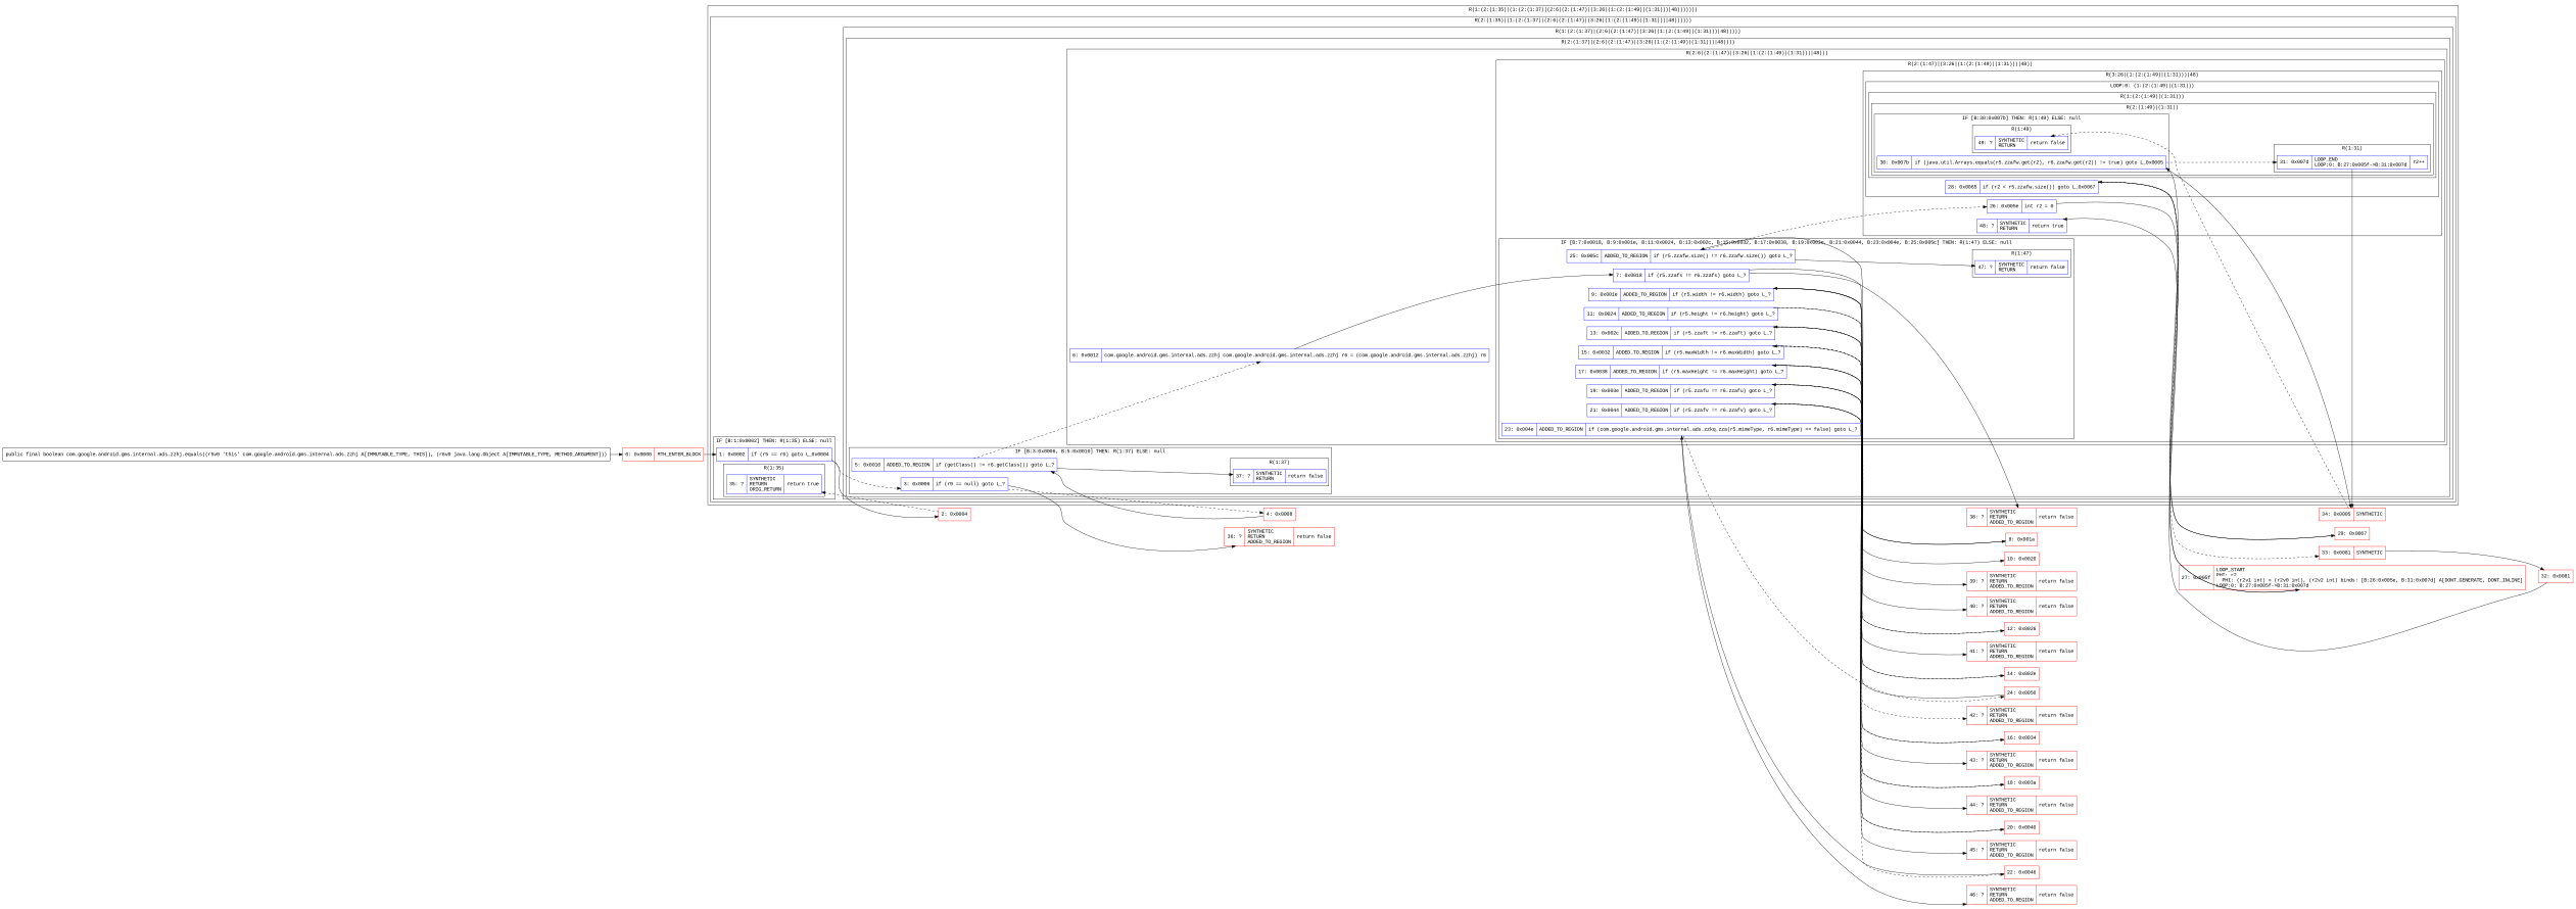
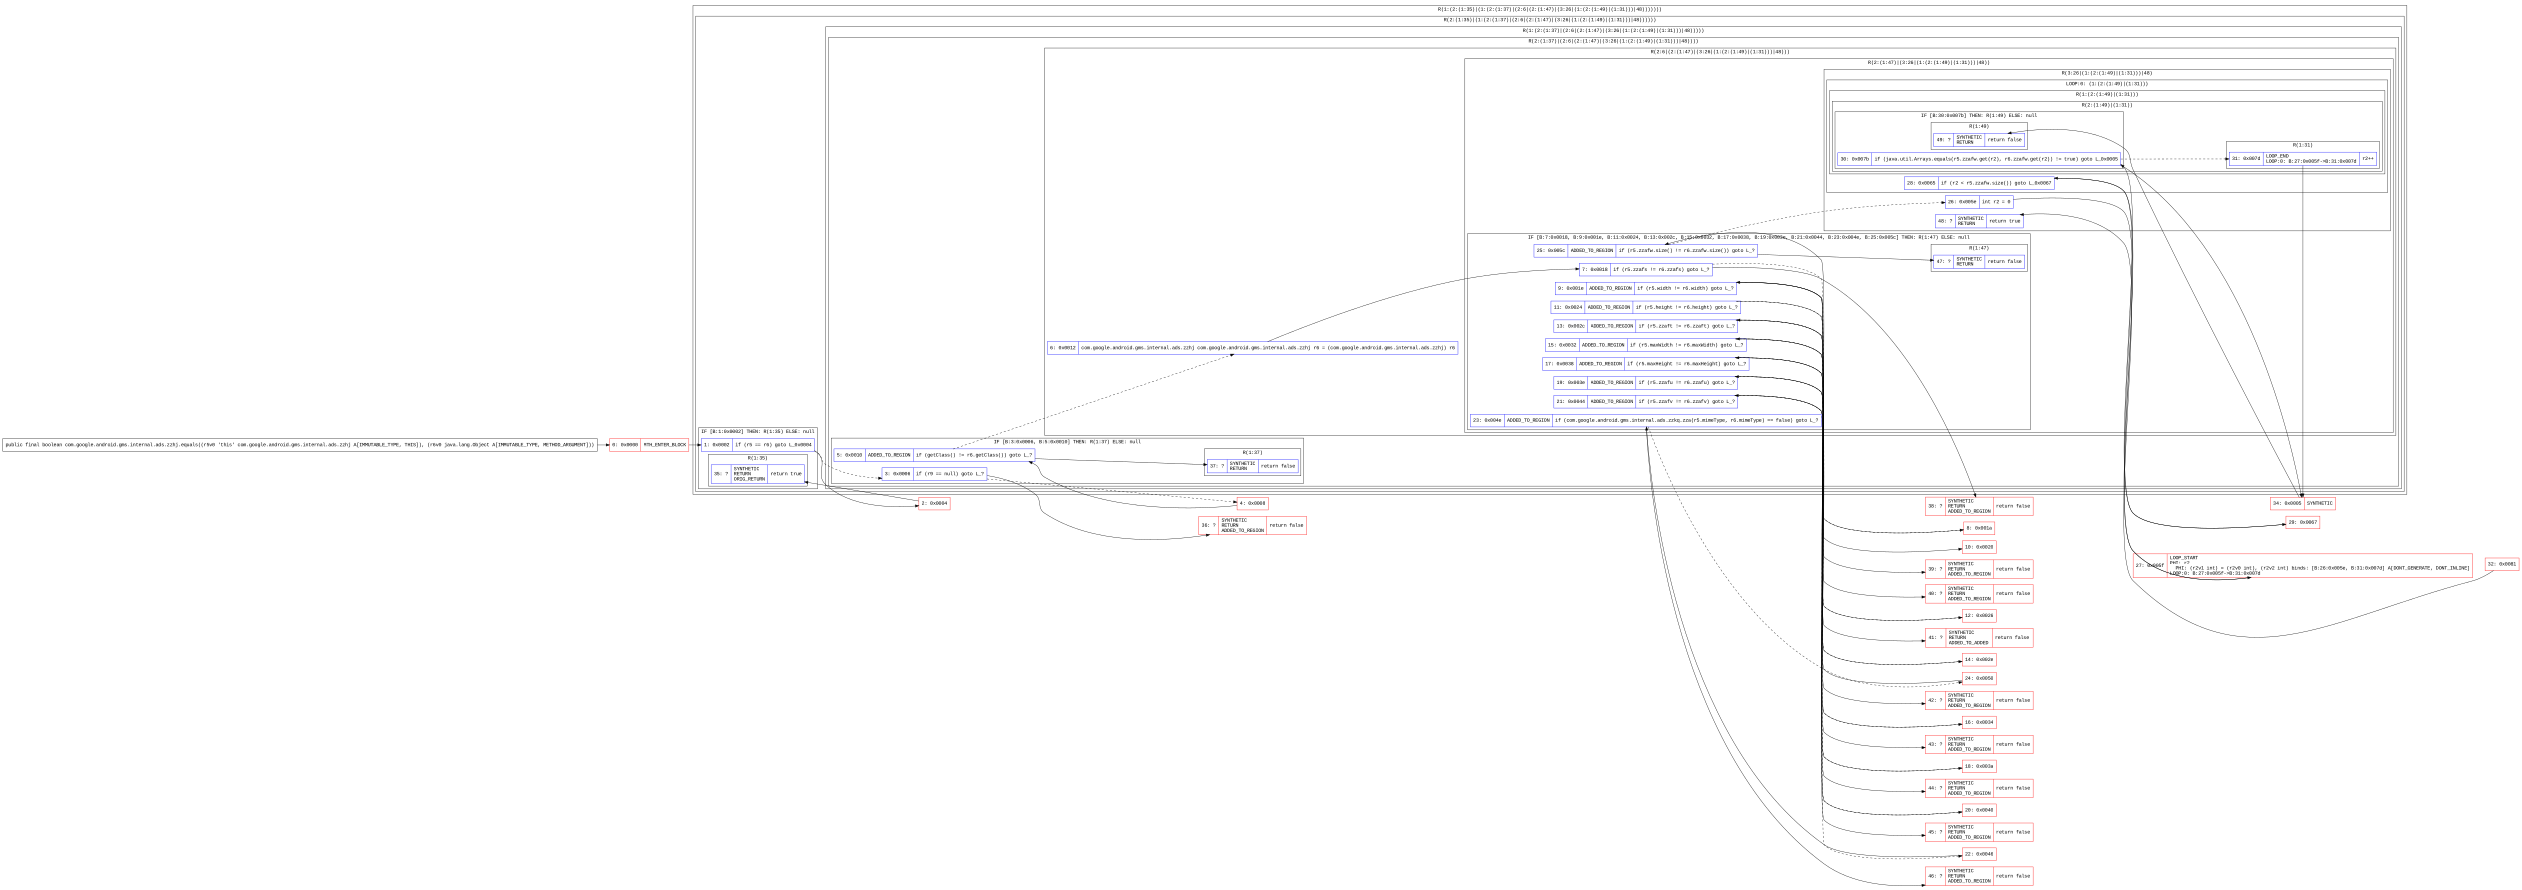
  digraph {
    fontname="Liberation Mono"
    rankdir=LR
    node [color=red fontname="Liberation Mono" shape=record]
    edge [fontname="Liberation Mono"]
    n1 [color=blue label="{35\:\ ?|SYNTHETIC\lRETURN\lORIG_RETURN\l|return true\l}"]
    n2 [color=blue label="{1\:\ 0x0002|if (r5 == r6) goto L_0x0004\l}"]
    n3 [color=blue label="{37\:\ ?|SYNTHETIC\lRETURN\l|return false\l}"]
    n4 [color=blue label="{3\:\ 0x0006|if (r9 == null) goto L_?\l}"]
    n5 [color=blue label="{5\:\ 0x0010|ADDED_TO_REGION\l|if (getClass() != r6.getClass()) goto L_?\l}"]
    n6 [color=blue label="{47\:\ ?|SYNTHETIC\lRETURN\l|return false\l}"]
    n7 [color=blue label="{7\:\ 0x0018|if (r5.zzafs != r6.zzafs) goto L_?\l}"]
    n8 [color=blue label="{9\:\ 0x001e|ADDED_TO_REGION\l|if (r5.width != r6.width) goto L_?\l}"]
    n9 [color=blue label="{11\:\ 0x0024|ADDED_TO_REGION\l|if (r5.height != r6.height) goto L_?\l}"]
    n10 [color=blue label="{13\:\ 0x002c|ADDED_TO_REGION\l|if (r5.zzaft != r6.zzaft) goto L_?\l}"]
    n11 [color=blue label="{15\:\ 0x0032|ADDED_TO_REGION\l|if (r5.maxWidth != r6.maxWidth) goto L_?\l}"]
    n12 [color=blue label="{17\:\ 0x0038|ADDED_TO_REGION\l|if (r5.maxHeight != r6.maxHeight) goto L_?\l}"]
    n13 [color=blue label="{19\:\ 0x003e|ADDED_TO_REGION\l|if (r5.zzafu != r6.zzafu) goto L_?\l}"]
    n14 [color=blue label="{21\:\ 0x0044|ADDED_TO_REGION\l|if (r5.zzafv != r6.zzafv) goto L_?\l}"]
    n15 [color=blue label="{23\:\ 0x004e|ADDED_TO_REGION\l|if (com.google.android.gms.internal.ads.zzkq.zza(r5.mimeType, r6.mimeType) == false) goto L_?\l}"]
    n16 [color=blue label="{25\:\ 0x005c|ADDED_TO_REGION\l|if (r5.zzafw.size() != r6.zzafw.size()) goto L_?\l}"]
    n17 [color=blue label="{49\:\ ?|SYNTHETIC\lRETURN\l|return false\l}"]
    n18 [color=blue label="{30\:\ 0x007b|if (java.util.Arrays.equals(r5.zzafw.get(r2), r6.zzafw.get(r2)) != true) goto L_0x0005\l}"]
    n19 [color=blue label="{31\:\ 0x007d|LOOP_END\lLOOP:0: B:27:0x005f\-\>B:31:0x007d\l|r2++\l}"]
    n20 [color=blue label="{28\:\ 0x0065|if (r2 \< r5.zzafw.size()) goto L_0x0067\l}"]
    n21 [color=blue label="{26\:\ 0x005e|int r2 = 0\l}"]
    n22 [color=blue label="{48\:\ ?|SYNTHETIC\lRETURN\l|return true\l}"]
    n23 [color=blue label="{6\:\ 0x0012|com.google.android.gms.internal.ads.zzhj com.google.android.gms.internal.ads.zzhj r6 = (com.google.android.gms.internal.ads.zzhj) r6\l}"]
    n24 [label="{2\:\ 0x0004}"]
    n25 [label="{4\:\ 0x0008}"]
    n26 [label="{36\:\ ?|SYNTHETIC\lRETURN\lADDED_TO_REGION\l|return false\l}"]
    n27 [label="{8\:\ 0x001a}"]
    n28 [label="{38\:\ ?|SYNTHETIC\lRETURN\lADDED_TO_REGION\l|return false\l}"]
    n29 [label="{10\:\ 0x0020}"]
    n30 [label="{39\:\ ?|SYNTHETIC\lRETURN\lADDED_TO_REGION\l|return false\l}"]
    n31 [label="{12\:\ 0x0026}"]
    n32 [label="{40\:\ ?|SYNTHETIC\lRETURN\lADDED_TO_REGION\l|return false\l}"]
    n33 [label="{14\:\ 0x002e}"]
-   n34 [label="{41\:\ ?|SYNTHETIC\lRETURN\lADDED_TO_REGION\l|return false\l}"]
+   n34 [label="{41\:\ ?|SYNTHETIC\lRETURN\lADDED_TO_ADDED\l|return false\l}"]
    n35 [label="{16\:\ 0x0034}"]
    n36 [label="{42\:\ ?|SYNTHETIC\lRETURN\lADDED_TO_REGION\l|return false\l}"]
    n37 [label="{18\:\ 0x003a}"]
    n38 [label="{43\:\ ?|SYNTHETIC\lRETURN\lADDED_TO_REGION\l|return false\l}"]
    n39 [label="{20\:\ 0x0040}"]
    n40 [label="{44\:\ ?|SYNTHETIC\lRETURN\lADDED_TO_REGION\l|return false\l}"]
    n41 [label="{22\:\ 0x0046}"]
    n42 [label="{45\:\ ?|SYNTHETIC\lRETURN\lADDED_TO_REGION\l|return false\l}"]
    n43 [label="{24\:\ 0x0050}"]
    n44 [label="{46\:\ ?|SYNTHETIC\lRETURN\lADDED_TO_REGION\l|return false\l}"]
    n45 [label="{34\:\ 0x0005|SYNTHETIC\l}"]
    n46 [label="{29\:\ 0x0067}"]
-   n47 [label="{33\:\ 0x0081|SYNTHETIC\l}"]
    n48 [label="{27\:\ 0x005f|LOOP_START\lPHI: r2 \l  PHI: (r2v1 int) = (r2v0 int), (r2v2 int) binds: [B:26:0x005e, B:31:0x007d] A[DONT_GENERATE, DONT_INLINE]\lLOOP:0: B:27:0x005f\-\>B:31:0x007d\l}"]
    n49 [label="{32\:\ 0x0081}"]
    n50 [label="{0\:\ 0x0000|MTH_ENTER_BLOCK\l}"]
    n51 [label="{public final boolean com.google.android.gms.internal.ads.zzhj.equals((r5v0 'this' com.google.android.gms.internal.ads.zzhj A[IMMUTABLE_TYPE, THIS]), (r6v0 java.lang.Object A[IMMUTABLE_TYPE, METHOD_ARGUMENT])) }" color=""]
    subgraph cluster_1 {
      label="R(1:(2:(1:35)|(1:(2:(1:37)|(2:6|(2:(1:47)|(3:26|(1:(2:(1:49)|(1:31)))|48)))))))"
      subgraph cluster_2 {
        label="R(2:(1:35)|(1:(2:(1:37)|(2:6|(2:(1:47)|(3:26|(1:(2:(1:49)|(1:31)))|48))))))"
        subgraph cluster_3 {
          label="IF [B:1:0x0002] THEN: R(1:35) ELSE: null"
          n2
          subgraph cluster_4 {
            label="R(1:35)"
            n1
          }
        }
        subgraph cluster_5 {
          label="R(1:(2:(1:37)|(2:6|(2:(1:47)|(3:26|(1:(2:(1:49)|(1:31)))|48)))))"
          subgraph cluster_6 {
            label="R(2:(1:37)|(2:6|(2:(1:47)|(3:26|(1:(2:(1:49)|(1:31)))|48))))"
            subgraph cluster_7 {
              label="IF [B:3:0x0006, B:5:0x0010] THEN: R(1:37) ELSE: null"
              n4
              n5
              subgraph cluster_8 {
                label="R(1:37)"
                n3
              }
            }
            subgraph cluster_9 {
              label="R(2:6|(2:(1:47)|(3:26|(1:(2:(1:49)|(1:31)))|48)))"
              n23
              subgraph cluster_10 {
                label="R(2:(1:47)|(3:26|(1:(2:(1:49)|(1:31)))|48))"
                subgraph cluster_11 {
                  label="IF [B:7:0x0018, B:9:0x001e, B:11:0x0024, B:13:0x002c, B:15:0x0032, B:17:0x0038, B:19:0x003e, B:21:0x0044, B:23:0x004e, B:25:0x005c] THEN: R(1:47) ELSE: null"
                  n7
                  n8
                  n9
                  n10
                  n11
                  n12
                  n13
                  n14
                  n15
                  n16
                  subgraph cluster_12 {
                    label="R(1:47)"
                    n6
                  }
                }
                subgraph cluster_13 {
                  label="R(3:26|(1:(2:(1:49)|(1:31)))|48)"
                  n21
                  n22
                  subgraph cluster_14 {
                    label="LOOP:0: (1:(2:(1:49)|(1:31)))"
                    n20
                    subgraph cluster_15 {
                      label="R(1:(2:(1:49)|(1:31)))"
                      subgraph cluster_16 {
                        label="R(2:(1:49)|(1:31))"
                        subgraph cluster_17 {
                          label="IF [B:30:0x007b] THEN: R(1:49) ELSE: null"
                          n18
                          subgraph cluster_18 {
                            label="R(1:49)"
                            n17
                          }
                        }
                        subgraph cluster_19 {
                          label="R(1:31)"
                          n19
                        }
                      }
                    }
                  }
                }
              }
            }
          }
        }
      }
    }
    n2 -> n4 [style=dashed]
    n2 -> n24
    n4 -> n25 [style=dashed]
    n4 -> n26
    n5 -> n3
    n5 -> n23 [style=dashed]
-   n7 -> n27 [style=solid]
+   n7 -> n27 [style=dashed]
    n7 -> n28
    n8 -> n29 [style=solid]
    n8 -> n30
    n9 -> n31 [style=dashed]
    n9 -> n32
    n10 -> n33 [style=dashed]
    n10 -> n34
    n11 -> n35 [style=dashed]
-   n11 -> n36 [style=dashed]
+   n11 -> n36
    n12 -> n37 [style=dashed]
    n12 -> n38
    n13 -> n39 [style=dashed]
    n13 -> n40
    n14 -> n41 [style=dashed]
    n14 -> n42
    n15 -> n43 [style=dashed]
    n15 -> n44
    n16 -> n6
    n16 -> n21 [style=dashed]
    n18 -> n19 [style=dashed]
    n18 -> n45
    n19 -> n45
    n20 -> n46
-   n20 -> n47 [style=dashed]
    n21 -> n48
    n23 -> n7
-   n24 -> n1 [style=dashed]
+   n24 -> n1
    n25 -> n5
    n27 -> n8
    n31 -> n10
    n33 -> n11
    n35 -> n12
    n37 -> n13
    n39 -> n14
    n41 -> n15
    n43 -> n16
-   n45 -> n17 [style=dashed]
+   n45 -> n17
    n46 -> n18
-   n47 -> n49
    n48 -> n20
    n49 -> n22
    n50 -> n2
    n51 -> n50
  }
